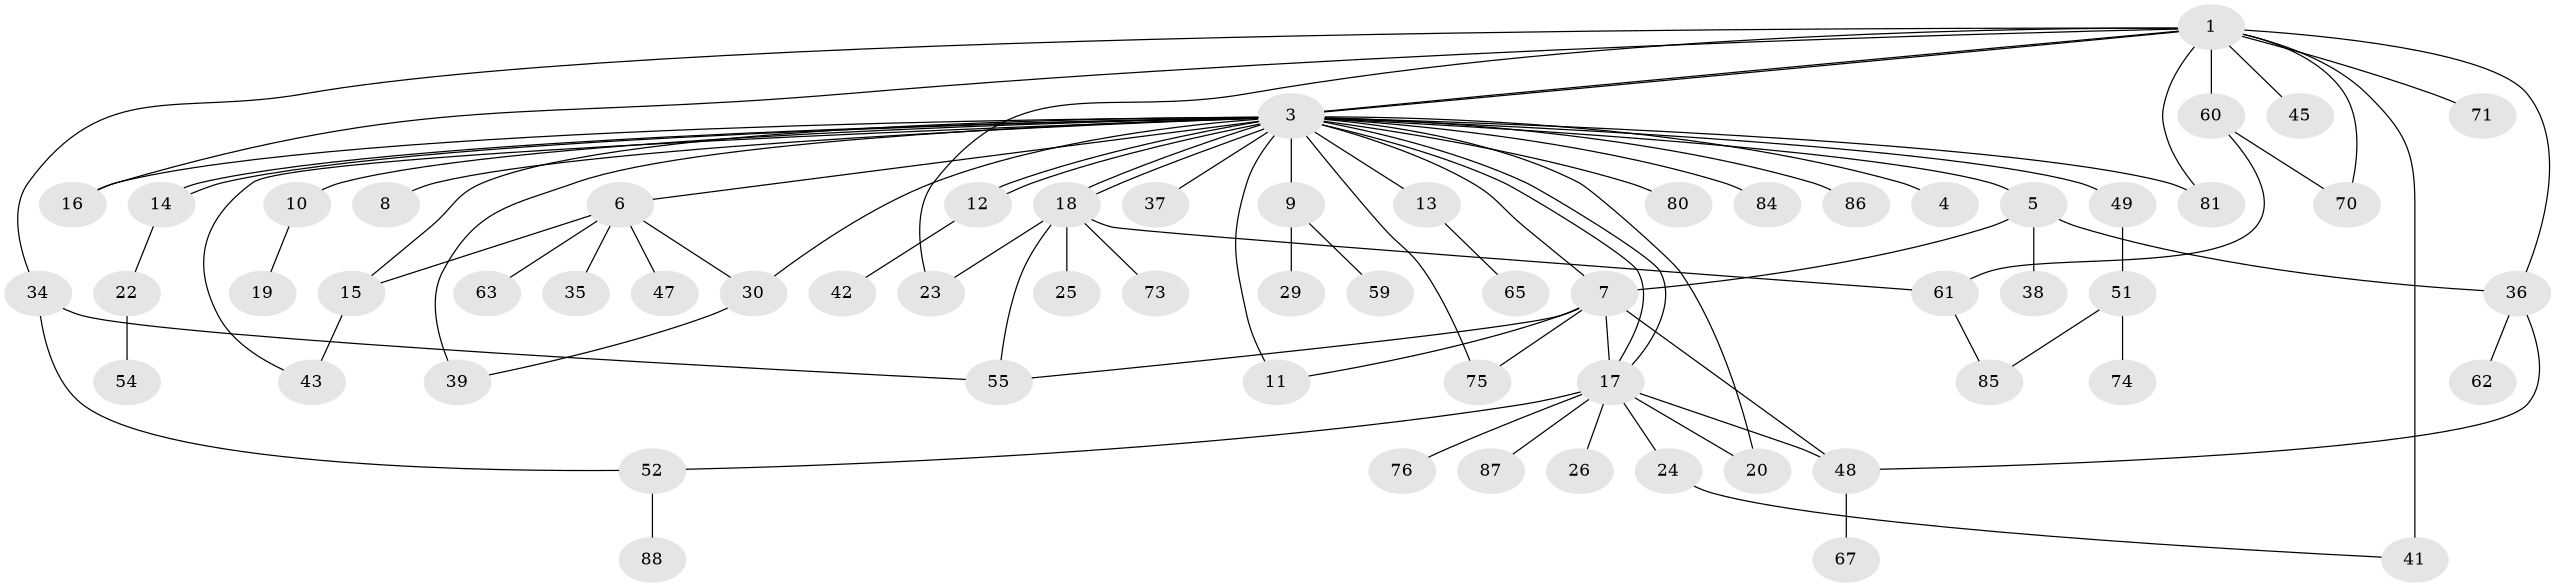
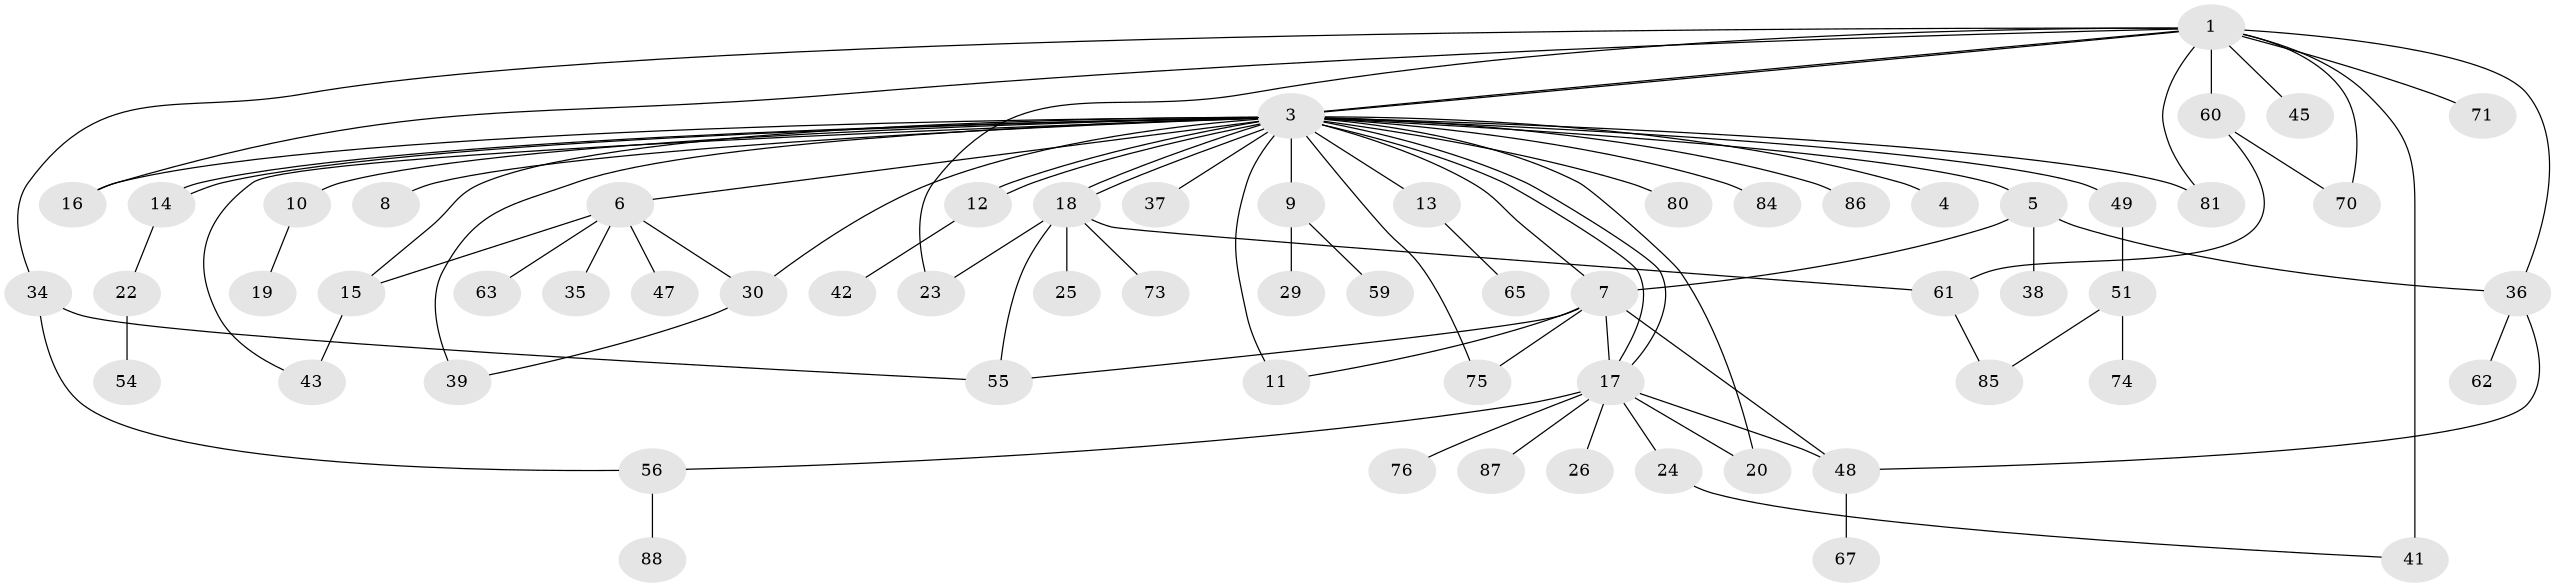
  graph {
    node [color=gray90 style=filled]
    1 [super="+2"]
    3 [super="+32"]
    16
    23
    34
    36
    41 [super="+72"]
    45
    60 [super="+83"]
    70 [super="+79"]
    71
    81
    4
    5 [super="+31"]
    6 [super="+53"]
    7 [super="+50"]
    8
    9 [super="+21"]
    10 [super="+77"]
    11
    12 [super="+33"]
    13 [super="+28"]
    14
    15 [super="+64"]
    17 [super="+20"]
    18 [super="+40"]
    n27 [label=20 super="+58"]
    30
    37 [super="+46"]
    39
    43 [super="+82"]
    49
    75
    80
    84
    86
    55
-   56 [super="+66" label=52]
+   56 [super="+66"]
    48 [super="+52"]
    62
    61 [super="+68"]
    38
    35
    47
    63
    29 [super="+57"]
    59
    19
    42
    65
    22 [super="+78"]
    24 [super="+44"]
    26
    76
    87
    25
    73
    51 [super="+69"]
    67
    54
    88
    85
    74
    1 -- 3
    1 -- 3
    1 -- 16
    1 -- 23
    1 -- 34
    1 -- 36
    1 -- 41 [weight=2]
    1 -- 45
    1 -- 60
    1 -- 70
    1 -- 71
    1 -- 81
    3 -- 16
    3 -- 81
    3 -- 4
    3 -- 5
    3 -- 6
    3 -- 7
    3 -- 8
    3 -- 9
    3 -- 10
    3 -- 11
    3 -- 12
    3 -- 12
    3 -- 13 [weight=2]
    3 -- 14
    3 -- 14
    3 -- 15
    3 -- 17
    3 -- 17
    3 -- 18
    3 -- 18
    3 -- n27
    3 -- 30
    3 -- 37
    3 -- 39
    3 -- 43
    3 -- 49
    3 -- 75
    3 -- 80
    3 -- 84
    3 -- 86
    34 -- 55
    34 -- 56
    36 -- 48
    36 -- 62
    60 -- 70
    60 -- 61
    5 -- 36
    5 -- 7
    5 -- 38
    6 -- 15
    6 -- 30
    6 -- 35
    6 -- 47
    6 -- 63
    7 -- 11
    7 -- 17
    7 -- 75
    7 -- 55
    7 -- 48
    9 -- 29
    9 -- 59
    10 -- 19
    12 -- 42
    13 -- 65
    14 -- 22
    15 -- 43
    17 -- n27
    17 -- 56
    17 -- 48
    17 -- 24
    17 -- 26
    17 -- 76
    17 -- 87
    18 -- 23
    18 -- 55
    18 -- 61
    18 -- 25
    18 -- 73
    30 -- 39
    49 -- 51
    56 -- 88
    48 -- 67
    61 -- 85
    22 -- 54
    24 -- 41
    51 -- 85
    51 -- 74
  }
